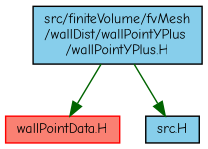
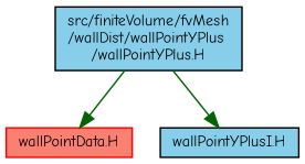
  digraph {
    fontname="Comic Neue"
    node [color=black fillcolor=skyblue fontname="Comic Neue" fontsize=10 shape=record style=filled]
    edge [color=darkgreen fontname="Comic Neue" fontsize=10 labelfontname=FreeSans labelfontsize=10 style=solid]
    n1 [fontcolor=black height=0.2 label="src/finiteVolume/fvMesh\l/wallDist/wallPointYPlus\l/wallPointYPlus.H" width=0.4]
    n2 [color=red height=0.2 label="wallPointData.H" width=0.4 fillcolor=salmon]
-   n3 [height=0.2 label="src.H" width=0.4]
+   n3 [height=0.2 label="wallPointYPlusI.H" width=0.4]
    n1 -> n2
    n1 -> n3
  }
